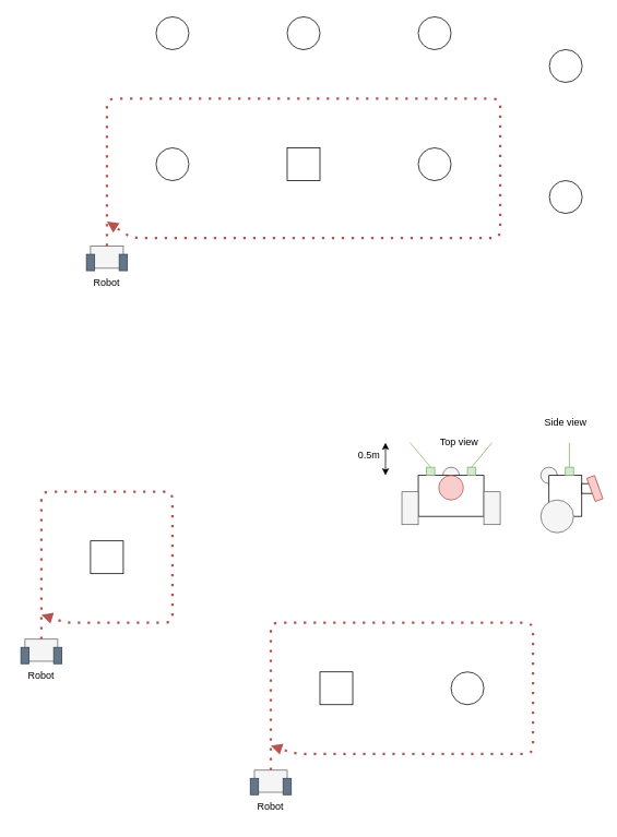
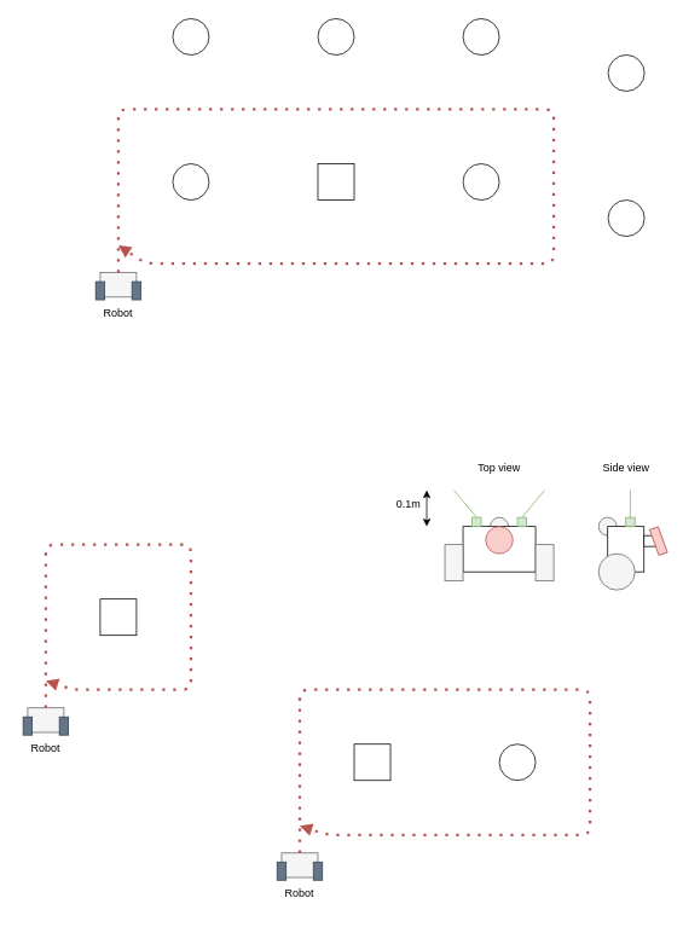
  <mxCell id="0" />
  <mxCell id="1" parent="0" />
  <mxCell id="2" value="" style="ellipse;whiteSpace=wrap;html=1;aspect=fixed;fillColor=#f5f5f5;fontColor=#333333;strokeColor=#666666;" parent="1" vertex="1"><mxGeometry x="659.5" y="570" width="20" height="20" as="geometry" /></mxCell>
  <mxCell id="3" value="" style="ellipse;whiteSpace=wrap;html=1;aspect=fixed;fillColor=#f5f5f5;fontColor=#333333;strokeColor=#666666;" parent="1" vertex="1"><mxGeometry x="540" y="570" width="20" height="20" as="geometry" /></mxCell>
  <mxCell id="4" value="" style="rounded=0;whiteSpace=wrap;html=1;fillColor=#f5f5f5;fontColor=#333333;strokeColor=#666666;" parent="1" vertex="1"><mxGeometry x="110" y="300" width="40" height="27" as="geometry" /></mxCell>
  <mxCell id="5" value="" style="rounded=0;whiteSpace=wrap;html=1;fillColor=#647687;fontColor=#ffffff;strokeColor=#314354;" parent="1" vertex="1"><mxGeometry x="145" y="310" width="10" height="20" as="geometry" /></mxCell>
  <mxCell id="6" value="" style="rounded=0;whiteSpace=wrap;html=1;fillColor=#647687;fontColor=#ffffff;strokeColor=#314354;" parent="1" vertex="1"><mxGeometry x="105" y="310" width="10" height="20" as="geometry" /></mxCell>
  <mxCell id="7" value="Robot" style="text;html=1;strokeColor=none;fillColor=none;align=center;verticalAlign=middle;whiteSpace=wrap;rounded=0;" parent="1" vertex="1"><mxGeometry x="100" y="330" width="60" height="30" as="geometry" /></mxCell>
  <mxCell id="8" value="" style="ellipse;whiteSpace=wrap;html=1;aspect=fixed;" parent="1" vertex="1"><mxGeometry x="190" y="180" width="40" height="40" as="geometry" /></mxCell>
  <mxCell id="9" value="" style="whiteSpace=wrap;html=1;aspect=fixed;" parent="1" vertex="1"><mxGeometry x="350" y="180" width="40" height="40" as="geometry" /></mxCell>
  <mxCell id="10" value="" style="ellipse;whiteSpace=wrap;html=1;aspect=fixed;" parent="1" vertex="1"><mxGeometry x="350" y="20" width="40" height="40" as="geometry" /></mxCell>
  <mxCell id="11" value="" style="ellipse;whiteSpace=wrap;html=1;aspect=fixed;" parent="1" vertex="1"><mxGeometry x="510" y="180" width="40" height="40" as="geometry" /></mxCell>
  <mxCell id="12" value="" style="ellipse;whiteSpace=wrap;html=1;aspect=fixed;" parent="1" vertex="1"><mxGeometry x="510" y="20" width="40" height="40" as="geometry" /></mxCell>
  <mxCell id="13" value="" style="ellipse;whiteSpace=wrap;html=1;aspect=fixed;" parent="1" vertex="1"><mxGeometry x="190" y="20" width="40" height="40" as="geometry" /></mxCell>
  <mxCell id="14" value="" style="ellipse;whiteSpace=wrap;html=1;aspect=fixed;" parent="1" vertex="1"><mxGeometry x="670" y="220" width="40" height="40" as="geometry" /></mxCell>
  <mxCell id="15" value="" style="ellipse;whiteSpace=wrap;html=1;aspect=fixed;" parent="1" vertex="1"><mxGeometry x="670" y="60" width="40" height="40" as="geometry" /></mxCell>
  <mxCell id="16" value="" style="endArrow=block;dashed=1;html=1;dashPattern=1 3;strokeWidth=3;fillColor=#f8cecc;strokeColor=#b85450;rounded=1;endFill=1;" parent="1" edge="1"><mxGeometry width="50" height="50" relative="1" as="geometry"><mxPoint x="130" y="300" as="sourcePoint" /><mxPoint x="130" y="270" as="targetPoint" /><Array as="points"><mxPoint x="130" y="120" /><mxPoint x="530" y="120" /><mxPoint x="610" y="120" /><mxPoint x="610" y="240" /><mxPoint x="610" y="290" /><mxPoint x="370" y="290" /><mxPoint x="160" y="290" /></Array></mxGeometry></mxCell>
  <mxCell id="17" value="" style="rounded=0;whiteSpace=wrap;html=1;fillColor=#f5f5f5;fontColor=#333333;strokeColor=#666666;" parent="1" vertex="1"><mxGeometry x="30" y="780" width="40" height="27" as="geometry" /></mxCell>
  <mxCell id="18" value="" style="rounded=0;whiteSpace=wrap;html=1;fillColor=#647687;fontColor=#ffffff;strokeColor=#314354;" parent="1" vertex="1"><mxGeometry x="65" y="790" width="10" height="20" as="geometry" /></mxCell>
  <mxCell id="19" value="" style="rounded=0;whiteSpace=wrap;html=1;fillColor=#647687;fontColor=#ffffff;strokeColor=#314354;" parent="1" vertex="1"><mxGeometry x="25" y="790" width="10" height="20" as="geometry" /></mxCell>
  <mxCell id="20" value="Robot" style="text;html=1;strokeColor=none;fillColor=none;align=center;verticalAlign=middle;whiteSpace=wrap;rounded=0;" parent="1" vertex="1"><mxGeometry x="20" y="810" width="60" height="30" as="geometry" /></mxCell>
  <mxCell id="21" value="" style="endArrow=block;dashed=1;html=1;dashPattern=1 3;strokeWidth=3;fillColor=#f8cecc;strokeColor=#b85450;rounded=1;endFill=1;" parent="1" edge="1"><mxGeometry width="50" height="50" relative="1" as="geometry"><mxPoint x="50" y="780" as="sourcePoint" /><mxPoint x="50" y="750" as="targetPoint" /><Array as="points"><mxPoint x="50" y="600" /><mxPoint x="210" y="600" /><mxPoint x="210" y="720" /><mxPoint x="210" y="760" /><mxPoint x="150" y="760" /><mxPoint x="80" y="760" /></Array></mxGeometry></mxCell>
  <mxCell id="22" value="" style="endArrow=classic;startArrow=classic;html=1;rounded=0;" parent="1" edge="1"><mxGeometry width="50" height="50" relative="1" as="geometry"><mxPoint x="470" y="580" as="sourcePoint" /><mxPoint x="470" y="540" as="targetPoint" /></mxGeometry></mxCell>
- <mxCell id="23" value="0.5m" style="text;html=1;strokeColor=none;fillColor=none;align=center;verticalAlign=middle;whiteSpace=wrap;rounded=0;" parent="1" vertex="1"><mxGeometry x="420" y="540" width="60" height="30" as="geometry" /></mxCell>
- <mxCell id="24" value="Top view" style="text;html=1;strokeColor=none;fillColor=none;align=center;verticalAlign=middle;whiteSpace=wrap;rounded=0;" parent="1" vertex="1"><mxGeometry x="530" y="525" width="60" height="30" as="geometry" /></mxCell>
+ <mxCell id="23" value="0.1m" style="text;html=1;strokeColor=none;fillColor=none;align=center;verticalAlign=middle;whiteSpace=wrap;rounded=0;" parent="1" vertex="1"><mxGeometry x="420" y="540" width="60" height="30" as="geometry" /></mxCell>
+ <mxCell id="24" value="Top view" style="text;html=1;strokeColor=none;fillColor=none;align=center;verticalAlign=middle;whiteSpace=wrap;rounded=0;" parent="1" vertex="1"><mxGeometry x="520" y="500" width="60" height="30" as="geometry" /></mxCell>
  <mxCell id="25" value="" style="rounded=0;whiteSpace=wrap;html=1;" parent="1" vertex="1"><mxGeometry x="510" y="580" width="80" height="50" as="geometry" /></mxCell>
  <mxCell id="26" value="" style="rounded=0;whiteSpace=wrap;html=1;fillColor=#f5f5f5;strokeColor=#666666;fontColor=#333333;" parent="1" vertex="1"><mxGeometry x="490" y="600" width="20" height="40" as="geometry" /></mxCell>
  <mxCell id="27" value="" style="rounded=0;whiteSpace=wrap;html=1;fillColor=#f5f5f5;strokeColor=#666666;fontColor=#333333;" parent="1" vertex="1"><mxGeometry x="590" y="600" width="20" height="40" as="geometry" /></mxCell>
  <mxCell id="28" value="" style="ellipse;whiteSpace=wrap;html=1;aspect=fixed;fillColor=#f8cecc;strokeColor=#b85450;" parent="1" vertex="1"><mxGeometry x="535" y="580" width="30" height="30" as="geometry" /></mxCell>
  <mxCell id="29" value="" style="rounded=0;whiteSpace=wrap;html=1;fillColor=#d5e8d4;strokeColor=#82b366;" parent="1" vertex="1"><mxGeometry x="520" y="570" width="10" height="10" as="geometry" /></mxCell>
  <mxCell id="30" value="" style="rounded=0;whiteSpace=wrap;html=1;fillColor=#d5e8d4;strokeColor=#82b366;" parent="1" vertex="1"><mxGeometry x="570" y="570" width="10" height="10" as="geometry" /></mxCell>
  <mxCell id="31" value="" style="endArrow=none;html=1;rounded=0;fillColor=#d5e8d4;strokeColor=#82b366;" parent="1" edge="1"><mxGeometry width="50" height="50" relative="1" as="geometry"><mxPoint x="575" y="570" as="sourcePoint" /><mxPoint x="600" y="540" as="targetPoint" /></mxGeometry></mxCell>
  <mxCell id="32" value="" style="endArrow=none;html=1;rounded=0;fillColor=#d5e8d4;strokeColor=#82b366;" parent="1" edge="1"><mxGeometry width="50" height="50" relative="1" as="geometry"><mxPoint x="525" y="570" as="sourcePoint" /><mxPoint x="500" y="540" as="targetPoint" /></mxGeometry></mxCell>
  <mxCell id="33" value="Side view" style="text;html=1;strokeColor=none;fillColor=none;align=center;verticalAlign=middle;whiteSpace=wrap;rounded=0;" parent="1" vertex="1"><mxGeometry x="659.5" y="500" width="60" height="30" as="geometry" /></mxCell>
  <mxCell id="34" value="" style="rounded=0;whiteSpace=wrap;html=1;" parent="1" vertex="1"><mxGeometry x="669.5" y="580" width="40" height="50" as="geometry" /></mxCell>
  <mxCell id="35" value="" style="rounded=0;whiteSpace=wrap;html=1;" parent="1" vertex="1"><mxGeometry x="709.5" y="590" width="13" height="12" as="geometry" /></mxCell>
  <mxCell id="36" value="" style="rounded=0;whiteSpace=wrap;html=1;fillColor=#f8cecc;strokeColor=#b85450;rotation=-20;" parent="1" vertex="1"><mxGeometry x="720.5" y="581" width="10" height="30" as="geometry" /></mxCell>
  <mxCell id="37" value="" style="rounded=0;whiteSpace=wrap;html=1;fillColor=#d5e8d4;strokeColor=#82b366;" parent="1" vertex="1"><mxGeometry x="689.5" y="570" width="10" height="10" as="geometry" /></mxCell>
  <mxCell id="38" value="" style="endArrow=none;html=1;rounded=0;fillColor=#d5e8d4;strokeColor=#82b366;" parent="1" edge="1"><mxGeometry width="50" height="50" relative="1" as="geometry"><mxPoint x="694.36" y="570" as="sourcePoint" /><mxPoint x="694.36" y="540" as="targetPoint" /></mxGeometry></mxCell>
  <mxCell id="39" value="" style="ellipse;whiteSpace=wrap;html=1;aspect=fixed;fillColor=#f5f5f5;fontColor=#333333;strokeColor=#666666;" parent="1" vertex="1"><mxGeometry x="659.5" y="610" width="40" height="40" as="geometry" /></mxCell>
  <mxCell id="40" value="" style="whiteSpace=wrap;html=1;aspect=fixed;" parent="1" vertex="1"><mxGeometry x="110" y="660" width="40" height="40" as="geometry" /></mxCell>
  <mxCell id="41" value="" style="rounded=0;whiteSpace=wrap;html=1;fillColor=#f5f5f5;fontColor=#333333;strokeColor=#666666;" parent="1" vertex="1"><mxGeometry x="310" y="940" width="40" height="27" as="geometry" /></mxCell>
  <mxCell id="42" value="" style="rounded=0;whiteSpace=wrap;html=1;fillColor=#647687;fontColor=#ffffff;strokeColor=#314354;" parent="1" vertex="1"><mxGeometry x="345" y="950" width="10" height="20" as="geometry" /></mxCell>
  <mxCell id="43" value="" style="rounded=0;whiteSpace=wrap;html=1;fillColor=#647687;fontColor=#ffffff;strokeColor=#314354;" parent="1" vertex="1"><mxGeometry x="305" y="950" width="10" height="20" as="geometry" /></mxCell>
  <mxCell id="44" value="Robot" style="text;html=1;strokeColor=none;fillColor=none;align=center;verticalAlign=middle;whiteSpace=wrap;rounded=0;" parent="1" vertex="1"><mxGeometry x="300" y="970" width="60" height="30" as="geometry" /></mxCell>
  <mxCell id="45" value="" style="endArrow=block;dashed=1;html=1;dashPattern=1 3;strokeWidth=3;fillColor=#f8cecc;strokeColor=#b85450;rounded=1;endFill=1;" parent="1" edge="1"><mxGeometry width="50" height="50" relative="1" as="geometry"><mxPoint x="330" y="940" as="sourcePoint" /><mxPoint x="330" y="910" as="targetPoint" /><Array as="points"><mxPoint x="330" y="760" /><mxPoint x="650" y="760" /><mxPoint x="650" y="850" /><mxPoint x="650" y="920" /><mxPoint x="430" y="920" /><mxPoint x="360" y="920" /></Array></mxGeometry></mxCell>
  <mxCell id="46" value="" style="whiteSpace=wrap;html=1;aspect=fixed;" parent="1" vertex="1"><mxGeometry x="390" y="820" width="40" height="40" as="geometry" /></mxCell>
  <mxCell id="47" value="" style="ellipse;whiteSpace=wrap;html=1;aspect=fixed;" parent="1" vertex="1"><mxGeometry x="550" y="820" width="40" height="40" as="geometry" /></mxCell>
